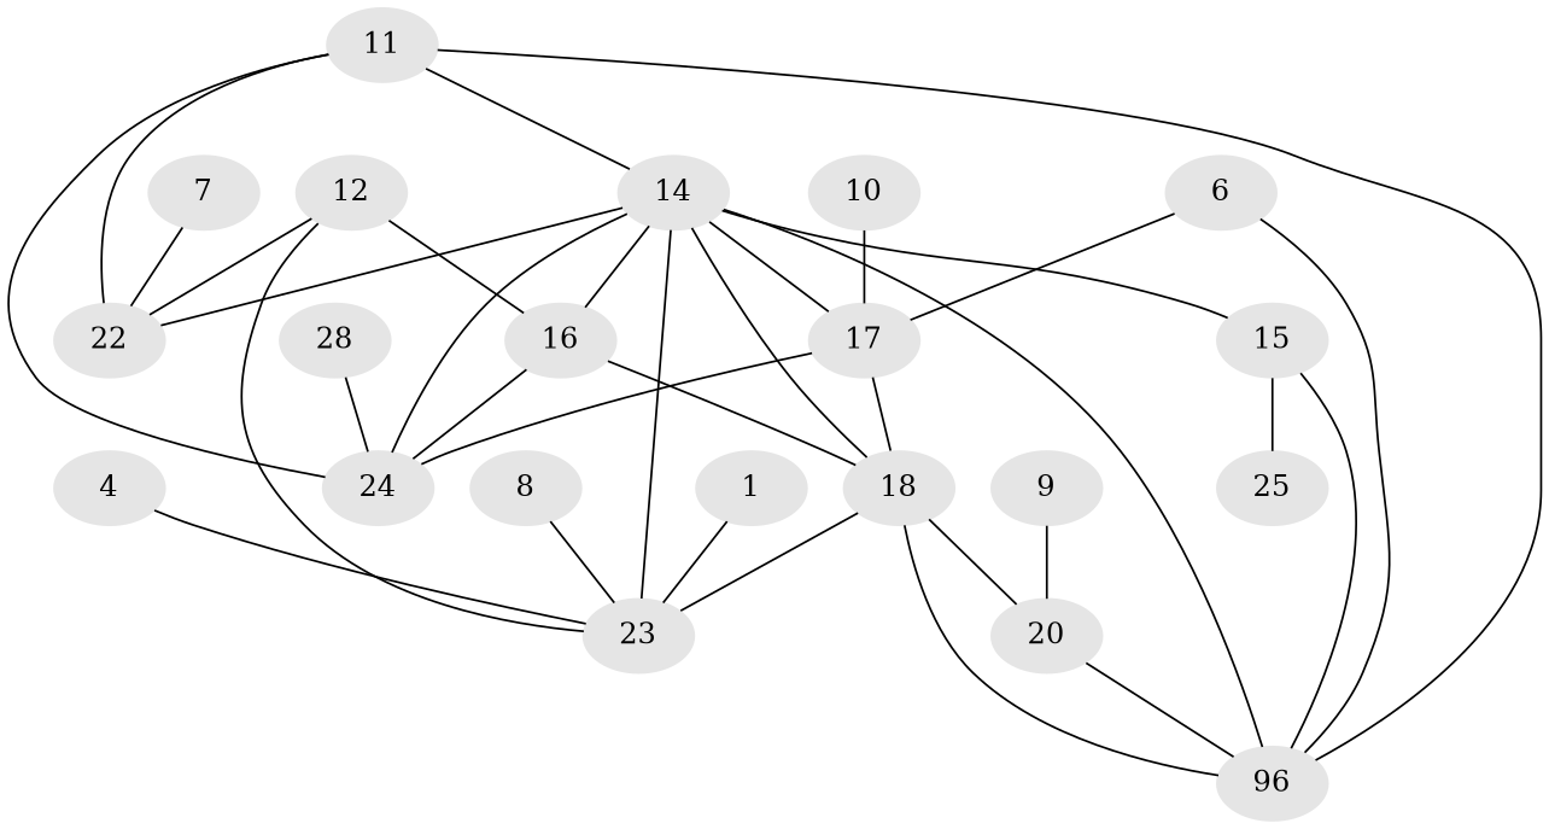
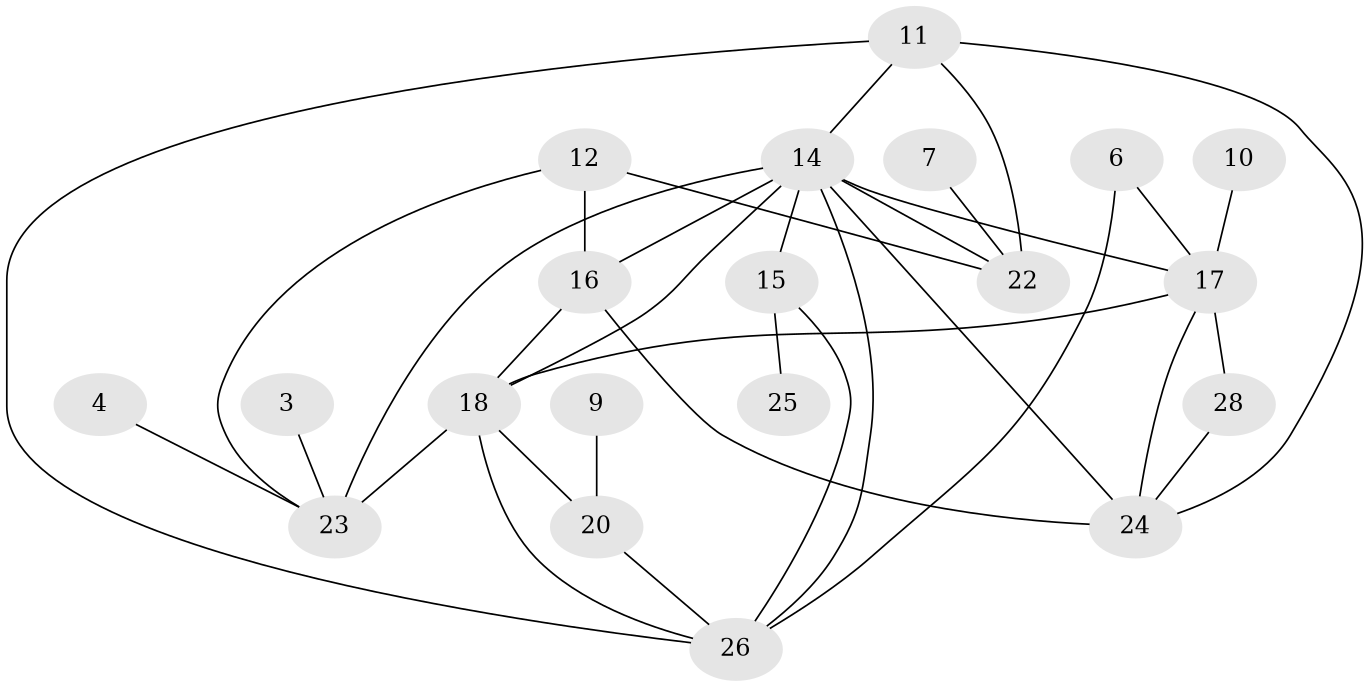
  graph {
    node [color=gray90 style=filled]
    edge [weight=1.0]
-   1
    23
    4
    6
    17
-   26 [label=96]
+   26
    24
    18
    n9 [label=28]
    7
    22
-   8
+   8 [label=3]
    9
    20
    10
    11
    14
    16
    15
    12
    25
-   1 -- 23
    4 -- 23
    6 -- 17
    6 -- 26
    17 -- 24
    17 -- 18
+   17 -- n9 [weight=2.0]
    18 -- 23
    18 -- 26
    18 -- 20
    n9 -- 24
    7 -- 22
    8 -- 23
    9 -- 20
    20 -- 26
    10 -- 17
    11 -- 26
    11 -- 24
    11 -- 22
    11 -- 14
    14 -- 23 [weight=2.0]
    14 -- 17 [weight=2.0]
    14 -- 26
    14 -- 24
    14 -- 18
    14 -- 22
    14 -- 16
    14 -- 15
    16 -- 24
    16 -- 18
    15 -- 26
    15 -- 25
    12 -- 23
    12 -- 22
    12 -- 16
  }
